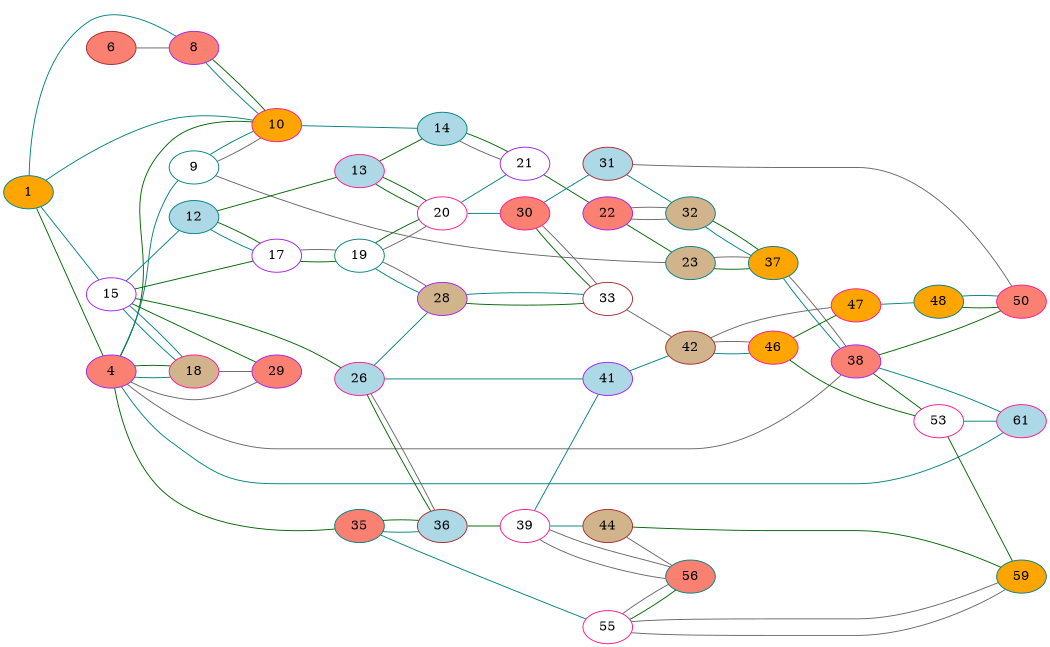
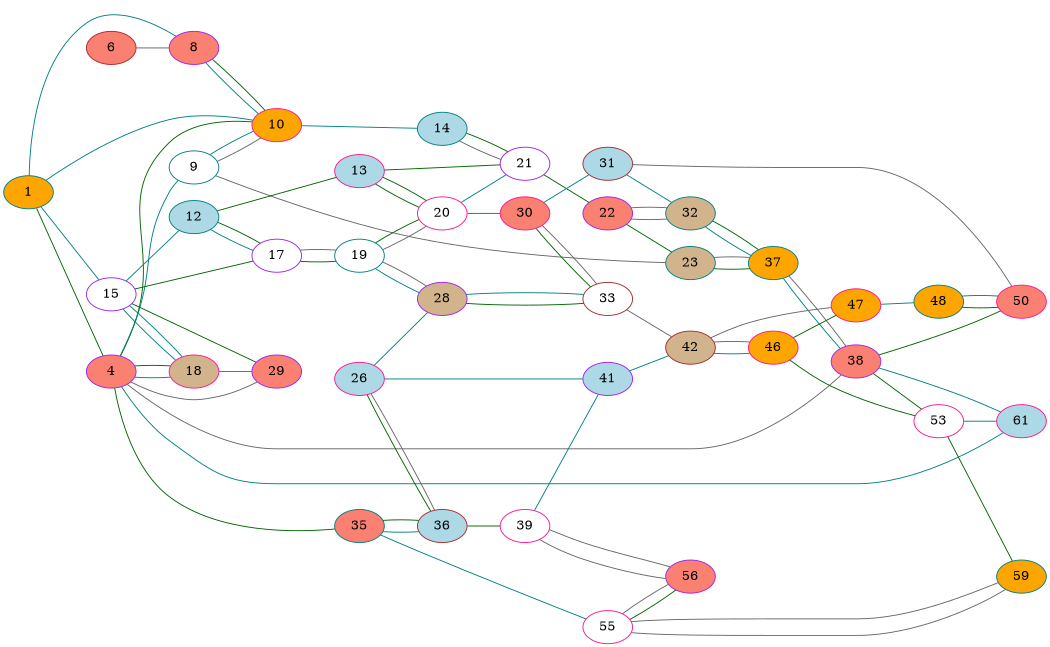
  graph {
    rankdir=LR
    node [color=deeppink fillcolor=salmon style=filled]
    edge [color=darkgreen]
    1 [color=teal fillcolor=orange super="+7+2"]
    4 [color=purple super="+5+34"]
    8 [color=purple]
    10 [fillcolor=orange super="+11"]
    15 [color=purple fillcolor=white super="+16"]
    9 [color=teal fillcolor=white]
    18 [fillcolor=tan]
    29 [color=purple]
    35 [color=teal]
    38 [color=purple super="+51"]
    61 [fillcolor=lightblue]
    14 [color=teal fillcolor=lightblue]
    12 [color=teal fillcolor=lightblue]
    13 [fillcolor=lightblue]
    17 [color=purple fillcolor=white]
    26 [fillcolor=lightblue super="+27"]
    6 [color=brown]
    23 [color=teal fillcolor=tan]
    36 [color=brown fillcolor=lightblue]
    55 [fillcolor=white]
    50
    53 [fillcolor=white super="+54+58"]
    37 [color=teal fillcolor=orange]
    21 [color=purple fillcolor=white]
    20 [fillcolor=white super="+24"]
    19 [color=teal fillcolor=white]
    30
    22 [color=purple]
    28 [color=purple fillcolor=tan]
    41 [color=purple fillcolor=lightblue]
    33 [color=brown fillcolor=white]
    31 [color=brown fillcolor=lightblue super="+49"]
    32 [color=teal fillcolor=tan]
    39 [fillcolor=white super="+40"]
    42 [color=brown fillcolor=tan super="+43"]
    48 [color=teal fillcolor=orange]
    46 [fillcolor=orange super="+52"]
    47 [fillcolor=orange]
-   56 [color=teal]
+   56 [color=purple]
    59 [color=teal fillcolor=orange]
-   44 [color=brown fillcolor=tan super="+57"]
    1 -- 4
    1 -- 8 [color=teal]
    1 -- 10 [color=teal]
    1 -- 15 [color=teal]
    4 -- 10
    4 -- 9 [color=teal]
    4 -- 18 [color=teal]
    4 -- 18
    4 -- 29 [color=gray40]
    4 -- 35
    4 -- 38 [color=gray40]
    4 -- 61 [color=teal]
    8 -- 10 [color=teal]
    8 -- 10
    10 -- 14 [color=teal]
    15 -- 18 [color=teal]
    15 -- 18 [color=teal]
    15 -- 29
    15 -- 12 [color=teal]
    15 -- 17
-   15 -- 26
    9 -- 10 [color=gray40]
    9 -- 10 [color=teal]
    9 -- 23 [color=gray40]
    18 -- 29 [color=gray40]
    35 -- 36 [color=teal]
    35 -- 36
    35 -- 55 [color=teal]
    38 -- 61 [color=teal]
    38 -- 50
    38 -- 53
    14 -- 21 [color=gray40]
    14 -- 21
    12 -- 13
    12 -- 17 [color=teal]
    12 -- 17
-   13 -- 14
+   13 -- 21
    13 -- 20
    13 -- 20
    17 -- 19
    17 -- 19 [color=gray40]
    26 -- 36
    26 -- 36 [color=gray40]
    26 -- 28 [color=teal]
    26 -- 41 [color=teal]
    6 -- 8 [color=gray40]
    23 -- 37
    23 -- 37 [color=gray40]
    36 -- 39
    55 -- 56
    55 -- 56 [color=gray40]
    55 -- 59 [color=gray40]
    55 -- 59 [color=gray40]
    53 -- 61 [color=teal weight=2]
    53 -- 59
    37 -- 38 [color=teal]
    37 -- 38 [color=gray40]
    21 -- 22
    20 -- 21 [color=teal]
    20 -- 30 [color=teal]
    19 -- 20 [color=gray40]
    19 -- 20
    19 -- 28 [color=teal]
    19 -- 28 [color=gray40]
    30 -- 33
    30 -- 33 [color=gray40]
    30 -- 31 [color=teal]
    22 -- 23
    22 -- 32 [color=gray40]
    22 -- 32 [color=gray40]
    28 -- 33
    28 -- 33 [color=teal]
    41 -- 42 [color=teal]
    33 -- 42 [color=gray40]
    31 -- 50 [color=gray40]
    31 -- 32 [color=teal]
    32 -- 37 [color=teal]
    32 -- 37
    39 -- 41 [color=teal]
    39 -- 56 [color=gray40]
    39 -- 56 [color=gray40]
-   39 -- 44 [color=teal]
    42 -- 46 [color=teal]
    42 -- 46 [color=gray40]
    42 -- 47 [color=gray40]
    48 -- 50
    48 -- 50 [color=teal]
    46 -- 53
    46 -- 47
    47 -- 48 [color=teal]
-   44 -- 56 [color=gray40]
-   44 -- 59
  }
